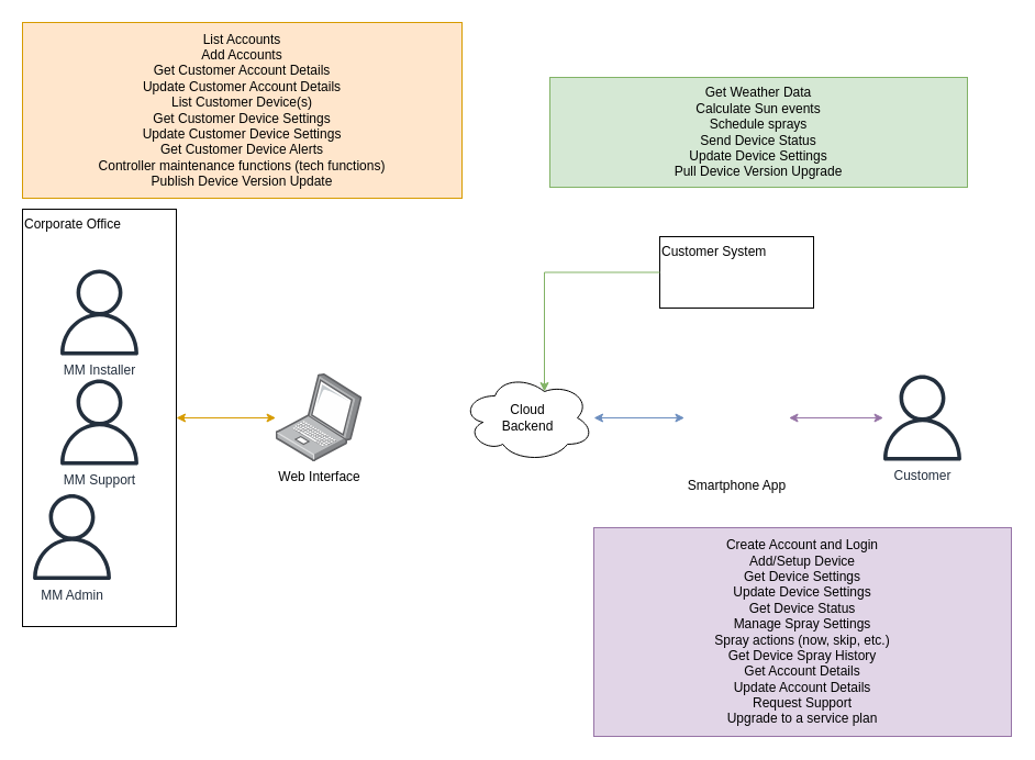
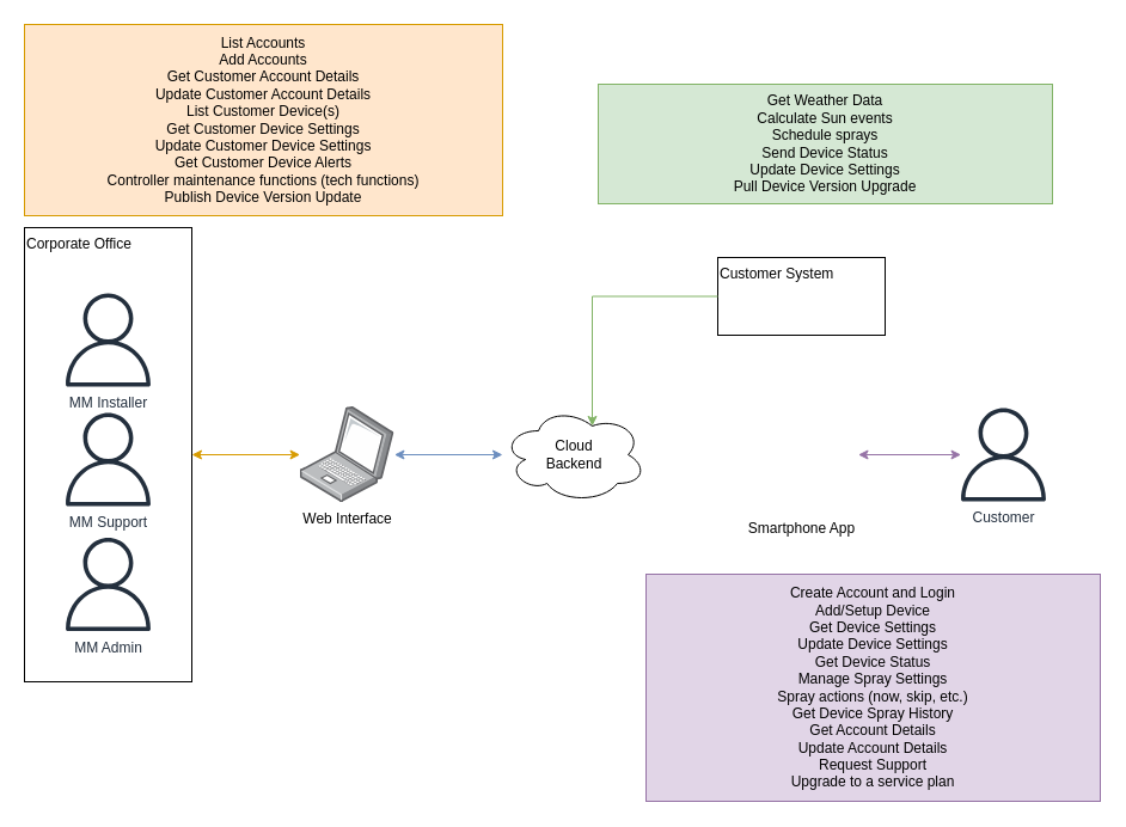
  <mxCell id="0" />
  <mxCell id="1" parent="0" />
- <mxCell id="2" style="edgeStyle=orthogonalEdgeStyle;rounded=0;orthogonalLoop=1;jettySize=auto;html=1;startArrow=classic;startFill=1;fillColor=#dae8fc;strokeColor=#6c8ebf;" edge="1" parent="1" source="3" target="7"><mxGeometry relative="1" as="geometry" /></mxCell>
+ <mxCell id="2" style="edgeStyle=orthogonalEdgeStyle;rounded=0;orthogonalLoop=1;jettySize=auto;html=1;startArrow=classic;startFill=1;fillColor=#dae8fc;strokeColor=#6c8ebf;" edge="1" parent="1" source="3" target="6"><mxGeometry relative="1" as="geometry" /></mxCell>
  <mxCell id="3" value="Cloud&lt;br&gt;Backend" style="ellipse;shape=cloud;whiteSpace=wrap;html=1;" vertex="1" parent="1"><mxGeometry x="420" y="340" width="120" height="80" as="geometry" /></mxCell>
  <mxCell id="4" style="edgeStyle=orthogonalEdgeStyle;rounded=0;orthogonalLoop=1;jettySize=auto;html=1;startArrow=classic;startFill=1;fillColor=#e1d5e7;strokeColor=#9673a6;" edge="1" parent="1" source="5" target="7"><mxGeometry relative="1" as="geometry" /></mxCell>
  <mxCell id="5" value="Customer" style="sketch=0;outlineConnect=0;fontColor=#232F3E;gradientColor=none;fillColor=#232F3D;strokeColor=none;dashed=0;verticalLabelPosition=bottom;verticalAlign=top;align=center;html=1;fontSize=12;fontStyle=0;aspect=fixed;pointerEvents=1;shape=mxgraph.aws4.user;" vertex="1" parent="1"><mxGeometry x="800" y="341" width="78" height="78" as="geometry" /></mxCell>
  <mxCell id="6" value="Web Interface" style="points=[];aspect=fixed;html=1;align=center;shadow=0;dashed=0;image;image=img/lib/allied_telesis/computer_and_terminals/Laptop.svg;" vertex="1" parent="1"><mxGeometry x="250.57" y="340" width="78.87" height="80" as="geometry" /></mxCell>
  <mxCell id="7" value="Smartphone App" style="shape=image;html=1;verticalAlign=top;verticalLabelPosition=bottom;labelBackgroundColor=#ffffff;imageAspect=0;aspect=fixed;image=https://cdn4.iconfinder.com/data/icons/iphone-calculator-shopping-report/128/iPhone.png" vertex="1" parent="1"><mxGeometry x="622.5" y="332.5" width="95" height="95" as="geometry" /></mxCell>
  <mxCell id="8" value="" style="group;fillColor=none;fontStyle=4" vertex="1" connectable="0" parent="1"><mxGeometry x="600" y="215" width="140" height="65" as="geometry" /></mxCell>
  <mxCell id="9" value="Customer System" style="rounded=0;whiteSpace=wrap;html=1;align=left;verticalAlign=top;" vertex="1" parent="8"><mxGeometry width="140" height="65" as="geometry" /></mxCell>
  <mxCell id="10" value="" style="shape=image;verticalLabelPosition=bottom;labelBackgroundColor=#ffffff;verticalAlign=top;aspect=fixed;imageAspect=0;image=https://citationvault.com/wp-content/uploads/cpop_main_uploads/74/MosquitoMax_Logo_ONLY-1-2.jpg;" vertex="1" parent="8"><mxGeometry x="7.1" y="25" width="125.81" height="30" as="geometry" /></mxCell>
  <mxCell id="11" value="" style="shape=image;html=1;verticalAlign=top;verticalLabelPosition=bottom;labelBackgroundColor=#ffffff;imageAspect=0;aspect=fixed;image=https://cdn1.iconfinder.com/data/icons/ionicons-fill-vol-2/512/wifi-128.png;fillColor=none;" vertex="1" parent="8"><mxGeometry x="116" width="24" height="24" as="geometry" /></mxCell>
  <mxCell id="12" style="edgeStyle=orthogonalEdgeStyle;rounded=0;orthogonalLoop=1;jettySize=auto;html=1;entryX=0.625;entryY=0.2;entryDx=0;entryDy=0;entryPerimeter=0;startArrow=none;startFill=0;fillColor=#d5e8d4;strokeColor=#82b366;" edge="1" parent="1" source="9" target="3"><mxGeometry relative="1" as="geometry" /></mxCell>
  <mxCell id="13" style="edgeStyle=orthogonalEdgeStyle;rounded=0;orthogonalLoop=1;jettySize=auto;html=1;startArrow=classic;startFill=1;fillColor=#ffe6cc;strokeColor=#d79b00;" edge="1" parent="1" source="14" target="6"><mxGeometry relative="1" as="geometry" /></mxCell>
  <mxCell id="14" value="Corporate Office" style="rounded=0;whiteSpace=wrap;html=1;align=left;verticalAlign=top;" vertex="1" parent="1"><mxGeometry x="20" y="190" width="140" height="380" as="geometry" /></mxCell>
  <mxCell id="15" value="" style="shape=image;verticalLabelPosition=bottom;labelBackgroundColor=#ffffff;verticalAlign=top;aspect=fixed;imageAspect=0;image=https://citationvault.com/wp-content/uploads/cpop_main_uploads/74/MosquitoMax_Logo_ONLY-1-2.jpg;" vertex="1" parent="1"><mxGeometry x="27.1" y="215" width="125.81" height="30" as="geometry" /></mxCell>
  <mxCell id="16" value="MM Installer" style="sketch=0;outlineConnect=0;fontColor=#232F3E;gradientColor=none;fillColor=#232F3D;strokeColor=none;dashed=0;verticalLabelPosition=bottom;verticalAlign=top;align=center;html=1;fontSize=12;fontStyle=0;aspect=fixed;pointerEvents=1;shape=mxgraph.aws4.user;" vertex="1" parent="1"><mxGeometry x="51" y="245" width="78" height="78" as="geometry" /></mxCell>
  <mxCell id="17" value="MM Support" style="sketch=0;outlineConnect=0;fontColor=#232F3E;gradientColor=none;fillColor=#232F3D;strokeColor=none;dashed=0;verticalLabelPosition=bottom;verticalAlign=top;align=center;html=1;fontSize=12;fontStyle=0;aspect=fixed;pointerEvents=1;shape=mxgraph.aws4.user;" vertex="1" parent="1"><mxGeometry x="51.01" y="345" width="78" height="78" as="geometry" /></mxCell>
- <mxCell id="18" value="MM Admin" style="sketch=0;outlineConnect=0;fontColor=#232F3E;gradientColor=none;fillColor=#232F3D;strokeColor=none;dashed=0;verticalLabelPosition=bottom;verticalAlign=top;align=center;html=1;fontSize=12;fontStyle=0;aspect=fixed;pointerEvents=1;shape=mxgraph.aws4.user;" vertex="1" parent="1"><mxGeometry x="26.01" y="449.5" width="78" height="78" as="geometry" /></mxCell>
+ <mxCell id="18" value="MM Admin" style="sketch=0;outlineConnect=0;fontColor=#232F3E;gradientColor=none;fillColor=#232F3D;strokeColor=none;dashed=0;verticalLabelPosition=bottom;verticalAlign=top;align=center;html=1;fontSize=12;fontStyle=0;aspect=fixed;pointerEvents=1;shape=mxgraph.aws4.user;" vertex="1" parent="1"><mxGeometry x="51.01" y="449.5" width="78" height="78" as="geometry" /></mxCell>
  <mxCell id="19" value="Get Weather Data&lt;br&gt;Calculate Sun events&lt;br&gt;Schedule sprays&lt;br&gt;Send Device Status&lt;br&gt;Update Device Settings&lt;br&gt;Pull Device Version Upgrade" style="text;html=1;strokeColor=#82b366;fillColor=#d5e8d4;align=center;verticalAlign=middle;whiteSpace=wrap;rounded=0;" vertex="1" parent="1"><mxGeometry x="500" y="70" width="380" height="100" as="geometry" /></mxCell>
  <mxCell id="20" value="Create Account and Login&lt;br&gt;Add/Setup Device&lt;br&gt;Get Device Settings&lt;br&gt;Update Device Settings&lt;br&gt;Get Device Status&lt;br&gt;Manage Spray Settings&lt;br&gt;Spray actions (now, skip, etc.)&lt;br&gt;Get Device Spray History&lt;br&gt;Get Account Details&lt;br&gt;Update Account Details&lt;br&gt;Request Support&lt;br&gt;Upgrade to a service plan" style="text;html=1;strokeColor=#9673a6;fillColor=#e1d5e7;align=center;verticalAlign=middle;whiteSpace=wrap;rounded=0;" vertex="1" parent="1"><mxGeometry x="540" y="480" width="380" height="190" as="geometry" /></mxCell>
  <mxCell id="21" value="" style="shape=image;html=1;verticalAlign=top;verticalLabelPosition=bottom;labelBackgroundColor=#ffffff;imageAspect=0;aspect=fixed;image=https://cdn3.iconfinder.com/data/icons/strokeline/128/revisi_01-128.png;fillColor=none;" vertex="1" parent="1"><mxGeometry x="505" y="362" width="15" height="15" as="geometry" /></mxCell>
  <mxCell id="22" value="List Accounts&lt;br&gt;Add Accounts&lt;br&gt;Get Customer Account Details&lt;br&gt;Update Customer Account Details&lt;br&gt;List Customer Device(s)&lt;br&gt;Get Customer Device Settings&lt;br&gt;Update Customer Device Settings&lt;br&gt;Get Customer Device Alerts&lt;br&gt;Controller maintenance functions (tech functions)&lt;br&gt;Publish Device Version Update" style="text;html=1;strokeColor=#d79b00;fillColor=#ffe6cc;align=center;verticalAlign=middle;whiteSpace=wrap;rounded=0;" vertex="1" parent="1"><mxGeometry x="20" y="20" width="400" height="160" as="geometry" /></mxCell>
  <mxCell id="23" value="" style="shape=image;verticalLabelPosition=bottom;labelBackgroundColor=default;verticalAlign=top;aspect=fixed;imageAspect=0;image=https://upload.wikimedia.org/wikipedia/commons/thumb/3/37/Firebase_Logo.svg/1280px-Firebase_Logo.svg.png;" vertex="1" parent="1"><mxGeometry x="280" y="616.48" width="190" height="53.52" as="geometry" /></mxCell>
